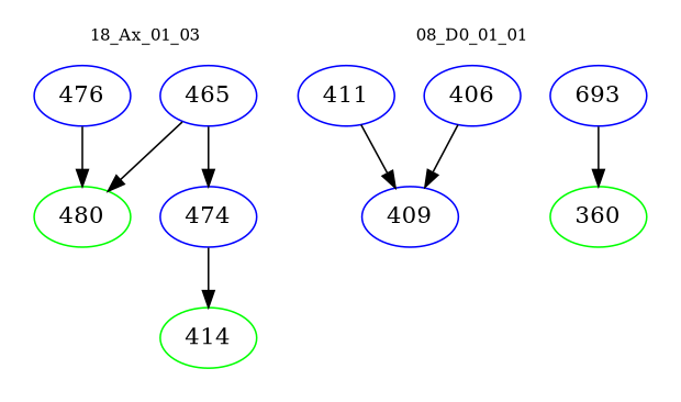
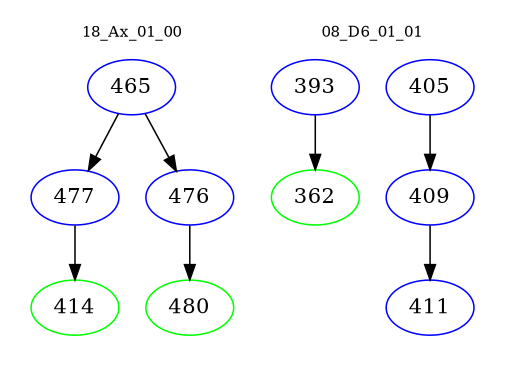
  digraph {
    node [color=blue]
    edge [color=black]
    n1 [label=465]
-   n2 [label=474]
+   n2 [label=477]
    n3 [label=476]
    n4 [color=green label=414]
    n5 [color=green label=480]
-   n6 [label=406]
-   n7 [label=693]
+   n6 [label=405]
+   n7 [label=393]
    n8 [label=409]
-   n9 [color=green label=360]
+   n9 [color=green label=362]
    n10 [label=411]
    subgraph cluster_1 {
      color=white
      fontsize=10
-     label="18_Ax_01_03"
+     label="18_Ax_01_00"
      n1
      n2
      n3
      n4
      n5
    }
    subgraph cluster_2 {
      color=white
      fontsize=10
-     label="08_D0_01_01"
+     label="08_D6_01_01"
      n6
      n7
      n8
      n9
      n10
    }
    n1 -> n2
-   n1 -> n5
+   n1 -> n3
    n2 -> n4
    n3 -> n5
    n6 -> n8
    n7 -> n9
-   n10 -> n8
+   n8 -> n10
  }
